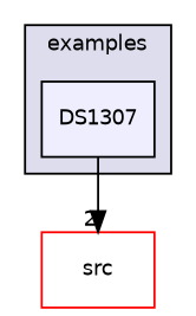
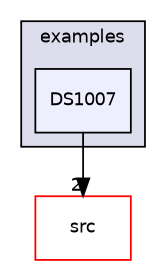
  digraph {
    compound=true
    node [fontname=Helvetica fontsize=10 shape=box style=filled]
-   n1 [fillcolor="#eeeeff" label=DS1307 pencolor=black]
+   n1 [fillcolor="#eeeeff" label=DS1007 pencolor=black]
    n2 [color=red fillcolor=white label=src]
    subgraph cluster_1 {
      bgcolor="#ddddee"
      fontname=Helvetica
      fontsize=10
      label=examples
      pencolor=black
      n1
    }
    n1 -> n2 [headlabel=2 labeldistance=1.5 labelfontname=Helvetica labelfontsize=10]
  }
